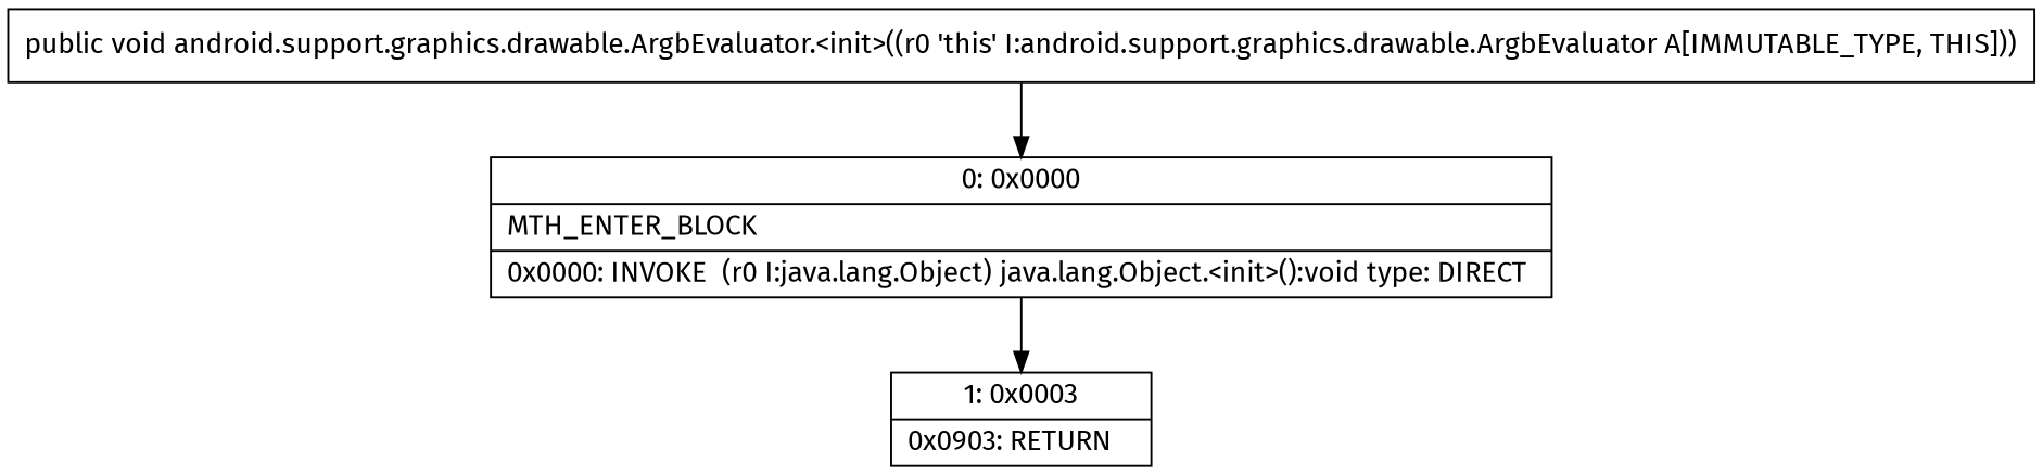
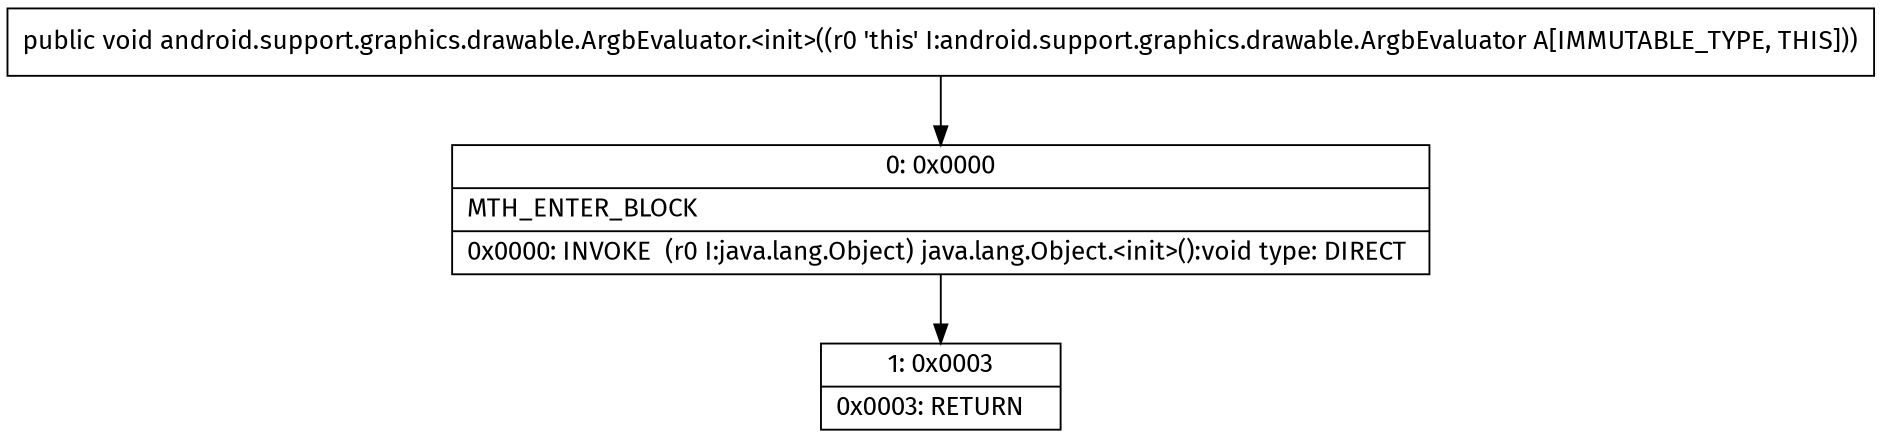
  digraph {
    fontname="Fira Sans"
    node [shape=record fontname="Fira Sans"]
    edge [fontname="Fira Sans"]
    n1 [label="{0\:\ 0x0000|MTH_ENTER_BLOCK\l|0x0000: INVOKE  (r0 I:java.lang.Object) java.lang.Object.\<init\>():void type: DIRECT \l}"]
-   n2 [label="{1\:\ 0x0003|0x0903: RETURN   \l}"]
+   n2 [label="{1\:\ 0x0003|0x0003: RETURN   \l}"]
    n3 [label="{public void android.support.graphics.drawable.ArgbEvaluator.\<init\>((r0 'this' I:android.support.graphics.drawable.ArgbEvaluator A[IMMUTABLE_TYPE, THIS])) }"]
    n1 -> n2
    n3 -> n1
  }
